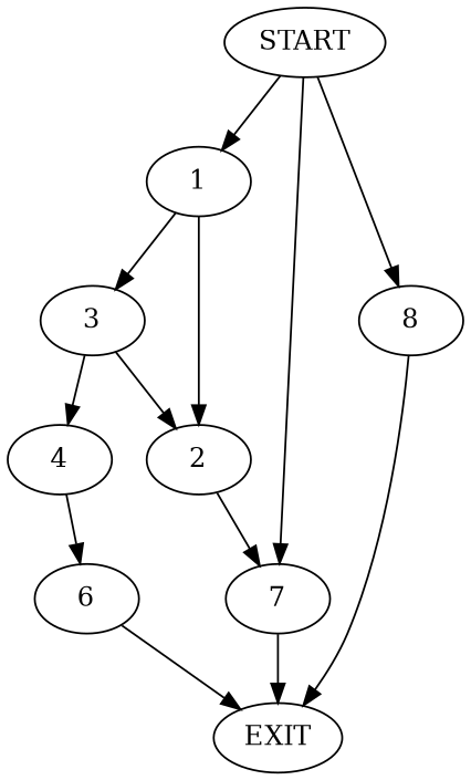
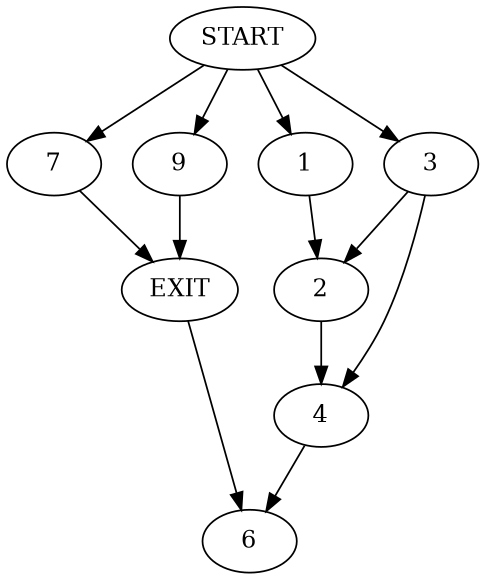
  digraph {
    n1 [label=START]
    1
    7
-   8
+   8 [label=9]
    2
    3
    n7 [label=EXIT]
    4
    6
    n1 -> 1
    n1 -> 7
    n1 -> 8
    1 -> 2
-   1 -> 3
+   n1 -> 3
    7 -> n7
    8 -> n7
-   2 -> 7
+   2 -> 4
    3 -> 2
    3 -> 4
    4 -> 6
-   6 -> n7
+   n7 -> 6
  }
